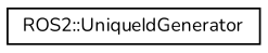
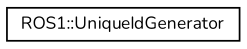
  digraph {
    rankdir=LR
    fontname=Nunito
-   n1 [color=black fillcolor=white fontname=Nunito fontsize=10 height=0.2 label="ROS2::UniqueIdGenerator" shape=record style=filled width=0.4]
+   n1 [color=black fillcolor=white fontname=Nunito fontsize=10 height=0.2 label="ROS1::UniqueIdGenerator" shape=record style=filled width=0.4]
  }
